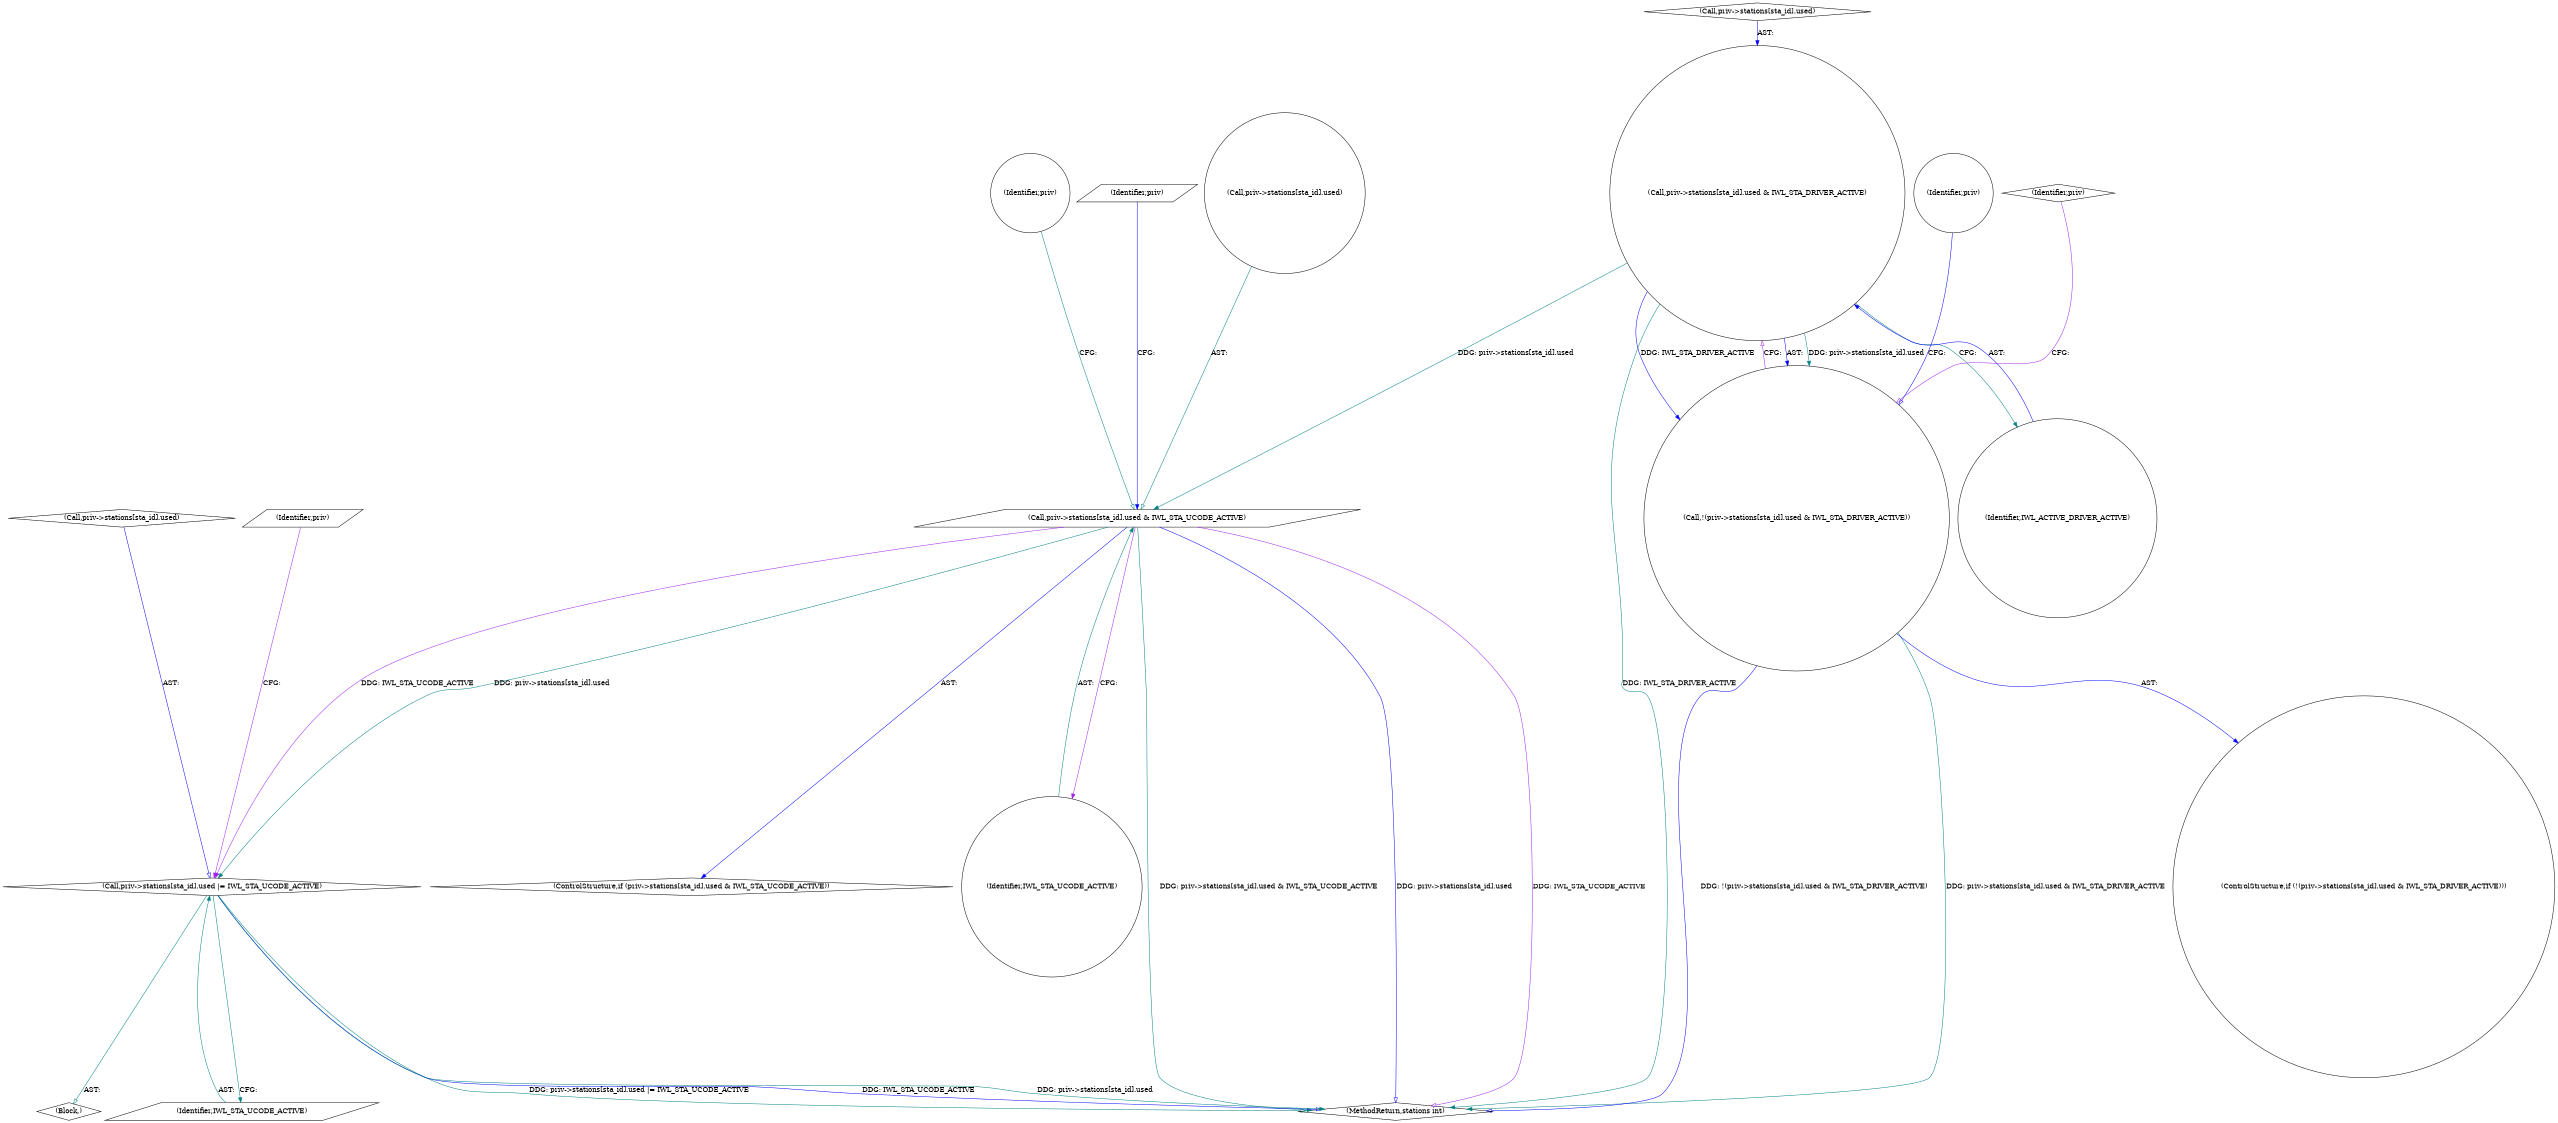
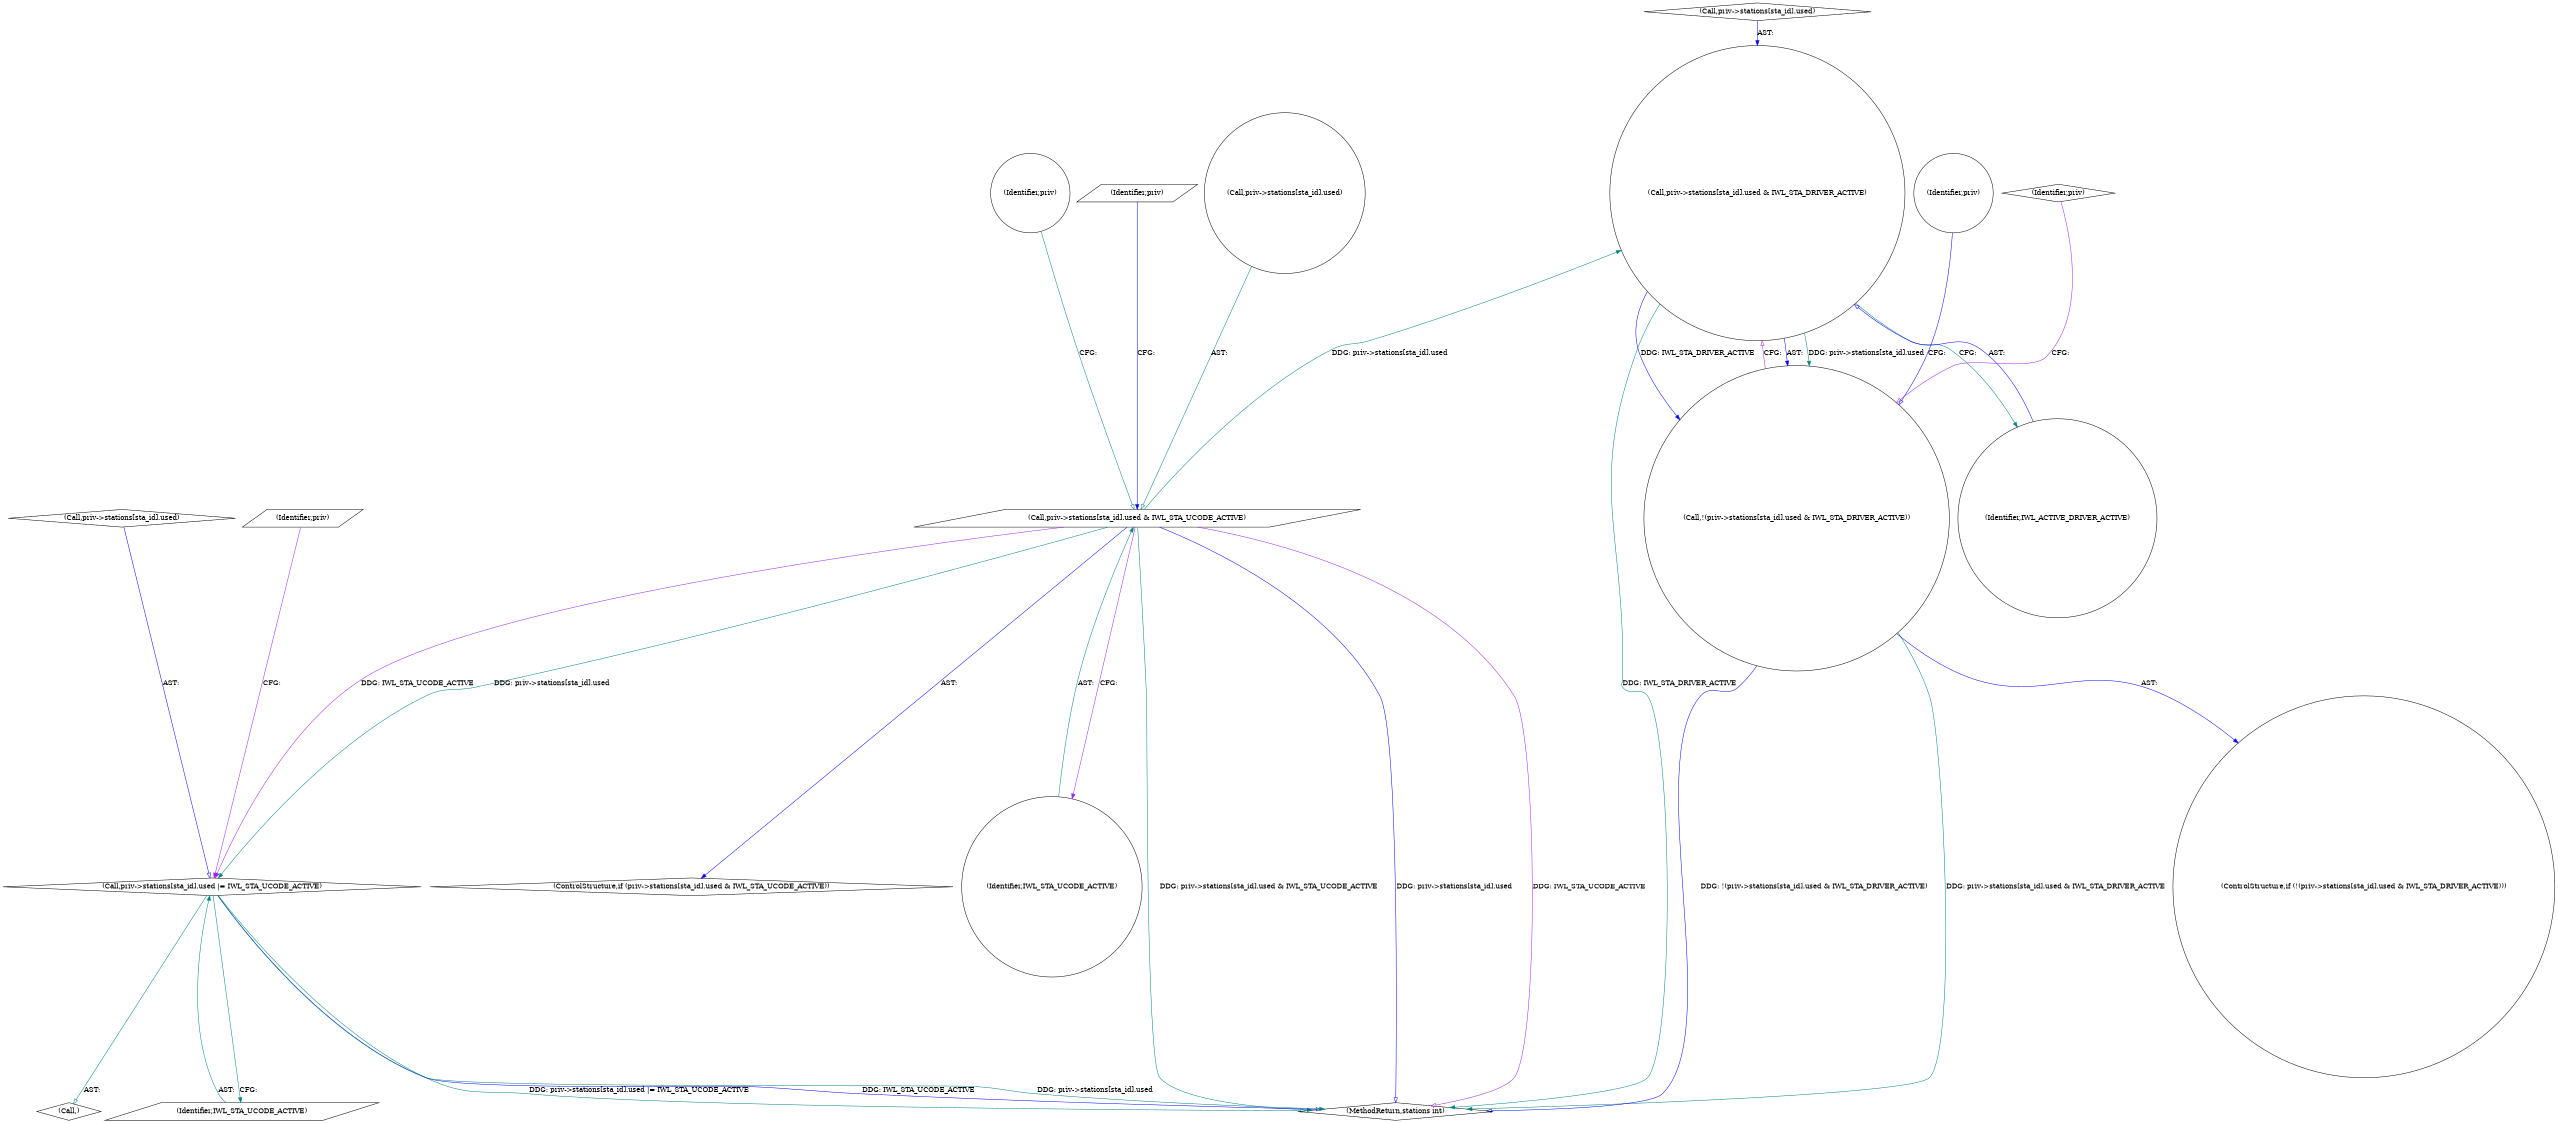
  digraph {
    node [shape=circle]
    edge [arrowhead=normal color=teal]
    n1 [label="(Call,priv->stations[sta_id].used & IWL_STA_DRIVER_ACTIVE)"]
    n2 [label="(Call,!(priv->stations[sta_id].used & IWL_STA_DRIVER_ACTIVE))"]
    n3 [label="(Call,priv->stations[sta_id].used & IWL_STA_UCODE_ACTIVE)" shape=parallelogram]
    n4 [label="(Identifier,IWL_ACTIVE_DRIVER_ACTIVE)"]
    n5 [label="(MethodReturn,stations int)" shape=diamond]
    n6 [label="(ControlStructure,if (!(priv->stations[sta_id].used & IWL_STA_DRIVER_ACTIVE)))"]
    n7 [label="(Call,priv->stations[sta_id].used |= IWL_STA_UCODE_ACTIVE)" shape=diamond]
    n8 [label="(Identifier,IWL_STA_UCODE_ACTIVE)"]
    n9 [label="(ControlStructure,if (priv->stations[sta_id].used & IWL_STA_UCODE_ACTIVE))" shape=diamond]
-   n10 [label="(Block,)" shape=diamond]
+   n10 [label="(Call,)" shape=diamond]
    n11 [label="(Identifier,IWL_STA_UCODE_ACTIVE)" shape=parallelogram]
    n12 [label="(Call,priv->stations[sta_id].used)"]
    n13 [label="(Call,priv->stations[sta_id].used)" shape=diamond]
    n14 [label="(Identifier,priv)"]
    n15 [label="(Identifier,priv)"]
    n16 [label="(Call,priv->stations[sta_id].used)" shape=diamond]
    n17 [label="(Identifier,priv)" shape=parallelogram]
    n18 [label="(Identifier,priv)" shape=diamond]
    n19 [label="(Identifier,priv)" shape=parallelogram]
    n1 -> n2 [color=blue label="AST: "]
    n1 -> n2 [label="DDG: priv->stations[sta_id].used"]
    n1 -> n2 [color=blue label="DDG: IWL_STA_DRIVER_ACTIVE"]
-   n1 -> n3 [label="DDG: priv->stations[sta_id].used"]
+   n3 -> n1 [label="DDG: priv->stations[sta_id].used"]
    n1 -> n4 [label="CFG: "]
    n1 -> n5 [label="DDG: IWL_STA_DRIVER_ACTIVE"]
    n2 -> n1 [arrowhead=onormal color=purple label="CFG: "]
    n2 -> n5 [label="DDG: priv->stations[sta_id].used & IWL_STA_DRIVER_ACTIVE"]
    n2 -> n5 [arrowhead=onormal color=blue label="DDG: !(priv->stations[sta_id].used & IWL_STA_DRIVER_ACTIVE)"]
    n2 -> n6 [color=blue label="AST: "]
    n3 -> n5 [arrowhead=onormal color=blue label="DDG: priv->stations[sta_id].used"]
    n3 -> n5 [arrowhead=onormal color=purple label="DDG: IWL_STA_UCODE_ACTIVE"]
    n3 -> n5 [label="DDG: priv->stations[sta_id].used & IWL_STA_UCODE_ACTIVE"]
    n3 -> n7 [label="DDG: priv->stations[sta_id].used"]
    n3 -> n7 [color=purple label="DDG: IWL_STA_UCODE_ACTIVE"]
    n3 -> n8 [color=purple label="CFG: "]
    n3 -> n9 [color=blue label="AST: "]
-   n4 -> n1 [color=blue label="AST: "]
+   n4 -> n1 [arrowhead=onormal color=blue label="AST: "]
    n7 -> n5 [arrowhead=onormal label="DDG: priv->stations[sta_id].used |= IWL_STA_UCODE_ACTIVE"]
    n7 -> n5 [arrowhead=onormal color=blue label="DDG: IWL_STA_UCODE_ACTIVE"]
    n7 -> n5 [label="DDG: priv->stations[sta_id].used"]
    n7 -> n10 [arrowhead=onormal label="AST: "]
    n7 -> n11 [label="CFG: "]
    n8 -> n3 [label="AST: "]
    n11 -> n7 [label="AST: "]
    n12 -> n3 [arrowhead=onormal label="AST: "]
    n13 -> n1 [color=blue label="AST: "]
    n14 -> n2 [arrowhead=onormal color=blue label="CFG: "]
    n15 -> n3 [arrowhead=onormal label="CFG: "]
    n16 -> n7 [arrowhead=onormal color=blue label="AST: "]
    n17 -> n7 [color=purple label="CFG: "]
    n18 -> n2 [arrowhead=onormal color=purple label="CFG: "]
    n19 -> n3 [color=blue label="CFG: "]
  }
